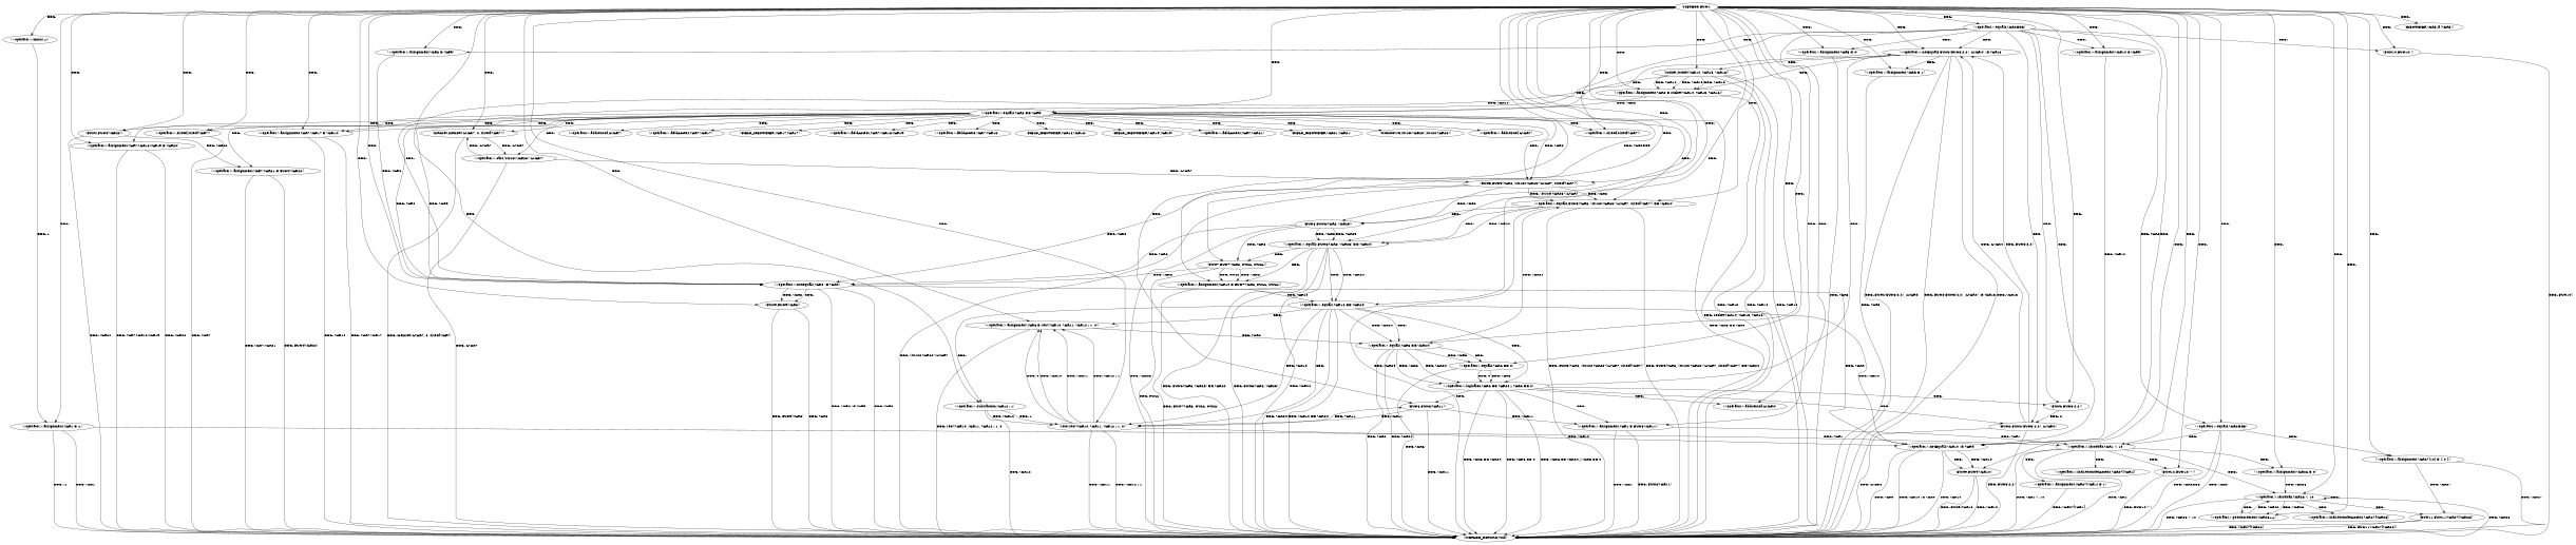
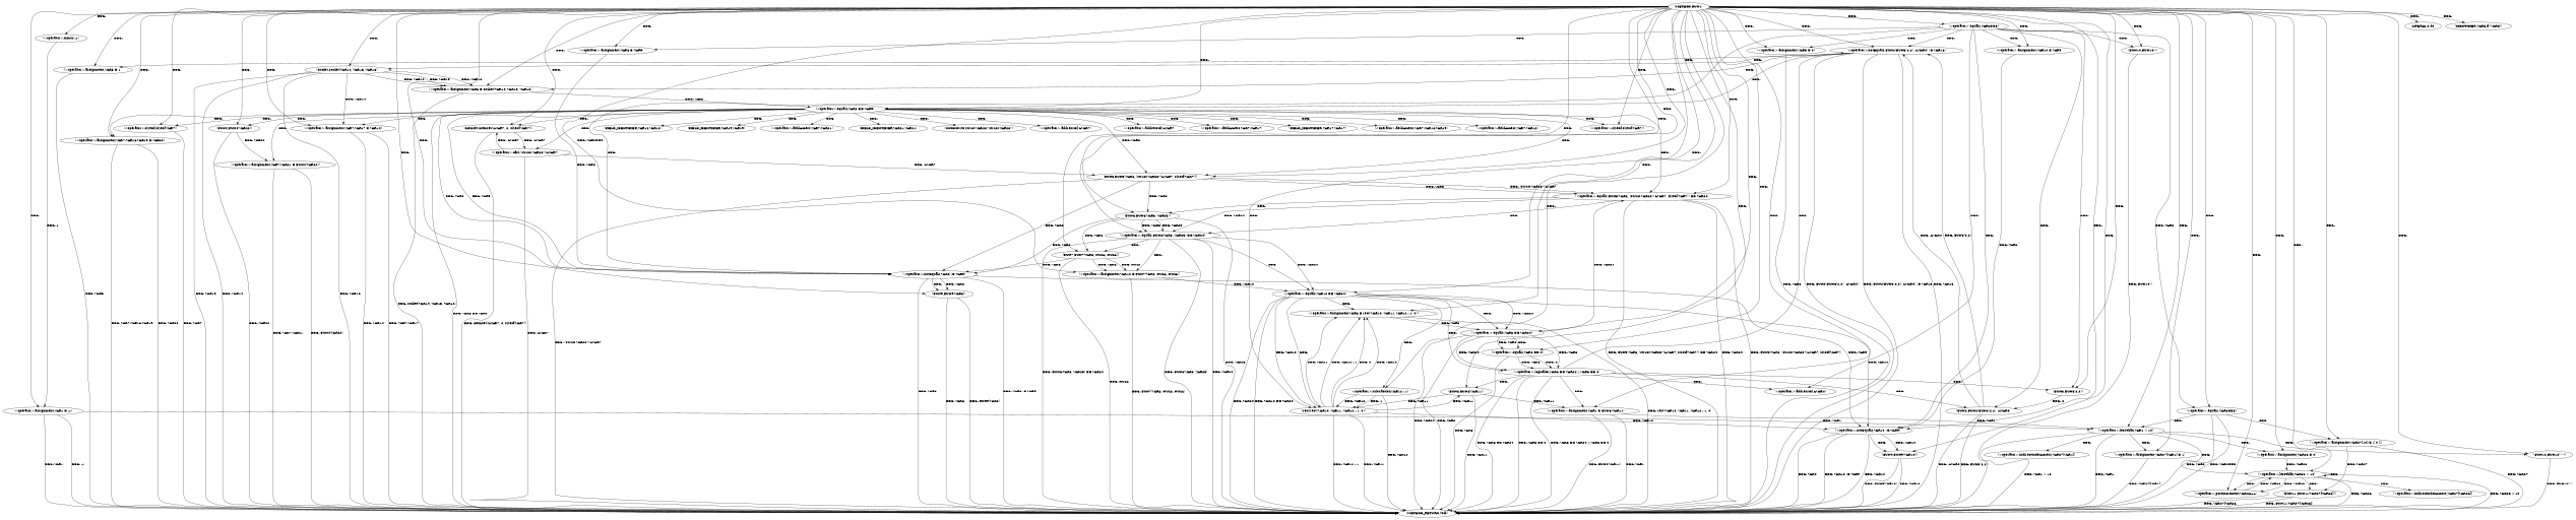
  digraph {
    n1 [label="(METHOD,FUN1)"]
    n2 [label="(<operator>.assignment,VAR1 = -1)"]
    n3 [label="(<operator>.minus,-1)"]
    n4 [label="(<operator>.equals,VAR2==5)"]
    n5 [label="(<operator>.assignment,VAR5 = 0)"]
    n6 [label="(<operator>.assignment,VAR8 = VAR9)"]
    n7 [label="(<operator>.assignment,VAR10 = VAR9)"]
    n8 [label="(<operator>.notEquals,FUN2(FUN3(2,2), &VAR4) != VAR13)"]
    n9 [label="(FUN3,FUN3(2,2))"]
    n10 [label="(<operator>.assignment,VAR5 = 1)"]
    n11 [label="(<operator>.assignment,VAR8 = socket(VAR14, VAR15, VAR16))"]
    n12 [label="(socket,socket(VAR14, VAR15, VAR16))"]
    n13 [label="(<operator>.equals,VAR8 == VAR9)"]
    n14 [label="(memset,memset(&VAR7, 0, sizeof(VAR7)))"]
    n15 [label="(<operator>.sizeOf,sizeof(VAR7))"]
    n16 [label="(<operator>.assignment,VAR7.VAR17 = VAR14)"]
    n17 [label="(<operator>.assignment,VAR7.VAR18.VAR19 = VAR20)"]
    n18 [label="(FUN4,FUN4(VAR22))"]
    n19 [label="(<operator>.equals,FUN5(VAR8, (struct VAR23*)&VAR7, sizeof(VAR7)) == VAR24)"]
    n20 [label="(FUN5,FUN5(VAR8, (struct VAR23*)&VAR7, sizeof(VAR7)))"]
    n21 [label="(<operator>.sizeOf,sizeof(VAR7))"]
    n22 [label="(<operator>.equals,FUN6(VAR8, VAR25) == VAR24)"]
    n23 [label="(FUN6,FUN6(VAR8, VAR25))"]
    n24 [label="(<operator>.assignment,VAR10 = FUN7(VAR8, NULL, NULL))"]
    n25 [label="(FUN7,FUN7(VAR8, NULL, NULL))"]
    n26 [label="(<operator>.equals,VAR10 == VAR24)"]
    n27 [label="(<operator>.assignment,VAR6 = recv(VAR10, VAR11, VAR12 - 1, 0))"]
    n28 [label="(recv,recv(VAR10, VAR11, VAR12 - 1, 0))"]
    n29 [label="(<operator>.subtraction,VAR12 - 1)"]
    n30 [label="(<operator>.equals,VAR6 == VAR24)"]
    n31 [label="(<operator>.equals,VAR6 == 0)"]
    n32 [label="(<operator>.assignment,VAR1 = FUN8(VAR11))"]
    n33 [label="(FUN8,FUN8(VAR11))"]
+   n34 [label="(LITERAL,0,do)"]
    n35 [label="(<operator>.notEquals,VAR8 != VAR9)"]
    n36 [label="(FUN9,FUN9(VAR8))"]
    n37 [label="(<operator>.notEquals,VAR10 != VAR9)"]
    n38 [label="(FUN9,FUN9(VAR10))"]
    n39 [label="(IDENTIFIER,VAR5,if (VAR5))"]
    n40 [label="(FUN10,FUN10())"]
    n41 [label="(<operator>.equals,VAR2==5)"]
    n42 [label="(<operator>.assignment,VAR27[10] = { 0 })"]
    n43 [label="(<operator>.lessThan,VAR1 < 10)"]
    n44 [label="(<operator>.assignment,VAR27[VAR1] = 1)"]
    n45 [label="(<operator>.assignment,VAR26 = 0)"]
    n46 [label="(<operator>.lessThan,VAR26 < 10)"]
    n47 [label="(<operator>.postIncrement,VAR26++)"]
    n48 [label="(FUN12,FUN12(\"\"))"]
    n49 [label="(METHOD_RETURN,void)"]
    n50 [label="(FUN2,FUN2(FUN3(2,2), &VAR4))"]
    n51 [label="(<operator>.addressOf,&VAR4)"]
    n52 [label="(<operator>.assignment,VAR7.VAR21 = FUN4(VAR22))"]
    n53 [label="(<operator>.cast,(struct VAR23*)&VAR7)"]
    n54 [label="(<operator>.addressOf,&VAR7)"]
    n55 [label="(<operator>.fieldAccess,VAR7.VAR17)"]
    n56 [label="(FIELD_IDENTIFIER,VAR17,VAR17)"]
    n57 [label="(<operator>.fieldAccess,VAR7.VAR18.VAR19)"]
    n58 [label="(<operator>.fieldAccess,VAR7.VAR18)"]
    n59 [label="(FIELD_IDENTIFIER,VAR18,VAR18)"]
    n60 [label="(FIELD_IDENTIFIER,VAR19,VAR19)"]
    n61 [label="(<operator>.fieldAccess,VAR7.VAR21)"]
    n62 [label="(FIELD_IDENTIFIER,VAR21,VAR21)"]
    n63 [label="(UNKNOWN,struct VAR23*,struct VAR23*)"]
    n64 [label="(<operator>.addressOf,&VAR7)"]
    n65 [label="(<operator>.logicalOr,VAR6 == VAR24 || VAR6 == 0)"]
    n66 [label="(FUN11,FUN11(VAR27[VAR26]))"]
    n67 [label="(<operator>.indirectIndexAccess,VAR27[VAR1])"]
    n68 [label="(<operator>.indirectIndexAccess,VAR27[VAR26])"]
    n1 -> n2 [label="DDG: "]
    n1 -> n3 [label="DDG: "]
    n1 -> n4 [label="DDG: "]
    n1 -> n5 [label="DDG: "]
    n1 -> n6 [label="DDG: "]
    n1 -> n7 [label="DDG: "]
    n1 -> n8 [label="DDG: "]
    n1 -> n9 [label="DDG: "]
    n1 -> n10 [label="DDG: "]
    n1 -> n11 [label="DDG: "]
    n1 -> n12 [label="DDG: "]
    n1 -> n13 [label="DDG: "]
    n1 -> n14 [label="DDG: "]
    n1 -> n15 [label="DDG: "]
    n1 -> n16 [label="DDG: "]
    n1 -> n17 [label="DDG: "]
    n1 -> n18 [label="DDG: "]
    n1 -> n19 [label="DDG: "]
    n1 -> n20 [label="DDG: "]
    n1 -> n21 [label="DDG: "]
    n1 -> n22 [label="DDG: "]
    n1 -> n23 [label="DDG: "]
    n1 -> n24 [label="DDG: VAR2==5"]
    n1 -> n25 [label="DDG: "]
    n1 -> n26 [label="DDG: "]
    n1 -> n27 [label="DDG: "]
    n1 -> n28 [label="DDG: "]
    n1 -> n29 [label="DDG: "]
    n1 -> n30 [label="DDG: "]
    n1 -> n31 [label="DDG: "]
    n1 -> n32 [label="DDG: "]
    n1 -> n33 [label="DDG: "]
+   n1 -> n34 [label="DDG: "]
    n1 -> n35 [label="DDG: "]
    n1 -> n36 [label="DDG: "]
    n1 -> n37 [label="DDG: "]
    n1 -> n38 [label="DDG: "]
    n1 -> n39 [label="DDG: "]
    n1 -> n40 [label="DDG: "]
    n1 -> n41 [label="DDG: "]
    n1 -> n42 [label="DDG: "]
    n1 -> n43 [label="DDG: "]
+   n1 -> n44 [label="DDG: "]
    n1 -> n45 [label="DDG: "]
    n1 -> n46 [label="DDG: "]
    n1 -> n47 [label="DDG: "]
    n1 -> n48 [label="DDG: "]
    n2 -> n43 [label="DDG: VAR1"]
    n2 -> n49 [label="DDG: VAR1"]
    n2 -> n49 [label="DDG: -1"]
    n3 -> n2 [label="DDG: 1"]
    n4 -> n5 [label="CDG: "]
    n4 -> n6 [label="CDG: "]
    n4 -> n7 [label="CDG: "]
    n4 -> n8 [label="CDG: "]
    n4 -> n9 [label="CDG: "]
    n4 -> n35 [label="CDG: "]
    n4 -> n37 [label="CDG: "]
    n4 -> n40 [label="CDG: "]
    n4 -> n41 [label="DDG: VAR2"]
    n4 -> n50 [label="CDG: "]
    n4 -> n51 [label="CDG: "]
    n5 -> n49 [label="DDG: VAR5"]
    n6 -> n35 [label="DDG: VAR8"]
-   n7 -> n37 [label="DDG: VAR10"]
+   n7 -> n37 [label="DDG: VAR6"]
    n8 -> n10 [label="CDG: "]
    n8 -> n11 [label="CDG: "]
    n8 -> n12 [label="CDG: "]
    n8 -> n13 [label="CDG: "]
    n8 -> n49 [label="DDG: FUN2(FUN3(2,2), &VAR4)"]
    n8 -> n49 [label="DDG: FUN2(FUN3(2,2), &VAR4) != VAR13"]
    n8 -> n49 [label="DDG: VAR13"]
    n9 -> n50 [label="DDG: 2"]
    n10 -> n49 [label="DDG: VAR5"]
    n11 -> n13 [label="DDG: VAR8"]
    n11 -> n49 [label="DDG: socket(VAR14, VAR15, VAR16)"]
    n12 -> n11 [label="DDG: VAR14"]
    n12 -> n11 [label="DDG: VAR15"]
    n12 -> n11 [label="DDG: VAR16"]
    n12 -> n16 [label="DDG: VAR14"]
    n12 -> n49 [label="DDG: VAR15"]
    n12 -> n49 [label="DDG: VAR14"]
    n12 -> n49 [label="DDG: VAR16"]
    n13 -> n14 [label="CDG: "]
    n13 -> n15 [label="CDG: "]
    n13 -> n16 [label="CDG: "]
    n13 -> n17 [label="CDG: "]
    n13 -> n18 [label="CDG: "]
    n13 -> n19 [label="CDG: "]
    n13 -> n20 [label="DDG: VAR8"]
    n13 -> n20 [label="CDG: "]
    n13 -> n21 [label="CDG: "]
    n13 -> n35 [label="DDG: VAR8"]
    n13 -> n35 [label="DDG: VAR9"]
    n13 -> n49 [label="DDG: VAR8 == VAR9"]
    n13 -> n52 [label="CDG: "]
    n13 -> n53 [label="CDG: "]
    n13 -> n54 [label="CDG: "]
    n13 -> n55 [label="CDG: "]
    n13 -> n56 [label="CDG: "]
    n13 -> n57 [label="CDG: "]
    n13 -> n58 [label="CDG: "]
    n13 -> n59 [label="CDG: "]
    n13 -> n60 [label="CDG: "]
    n13 -> n61 [label="CDG: "]
    n13 -> n62 [label="CDG: "]
    n13 -> n63 [label="CDG: "]
    n13 -> n64 [label="CDG: "]
    n14 -> n49 [label="DDG: memset(&VAR7, 0, sizeof(VAR7))"]
    n14 -> n53 [label="DDG: &VAR7"]
    n16 -> n49 [label="DDG: VAR7.VAR17"]
    n16 -> n49 [label="DDG: VAR14"]
    n17 -> n49 [label="DDG: VAR7.VAR18.VAR19"]
    n17 -> n49 [label="DDG: VAR20"]
    n18 -> n49 [label="DDG: VAR22"]
    n18 -> n52 [label="DDG: VAR22"]
    n19 -> n22 [label="DDG: VAR24"]
    n19 -> n22 [label="CDG: "]
    n19 -> n23 [label="CDG: "]
    n19 -> n49 [label="DDG: FUN5(VAR8, (struct VAR23*)&VAR7, sizeof(VAR7)) == VAR24"]
    n19 -> n49 [label="DDG: VAR24"]
    n19 -> n49 [label="DDG: FUN5(VAR8, (struct VAR23*)&VAR7, sizeof(VAR7))"]
    n20 -> n19 [label="DDG: VAR8"]
    n20 -> n19 [label="DDG: (struct VAR23*)&VAR7"]
    n20 -> n23 [label="DDG: VAR8"]
    n20 -> n35 [label="DDG: VAR8"]
    n20 -> n49 [label="DDG: (struct VAR23*)&VAR7"]
    n21 -> n49 [label="DDG: VAR7"]
    n22 -> n24 [label="CDG: "]
    n22 -> n25 [label="CDG: "]
    n22 -> n26 [label="DDG: VAR24"]
    n22 -> n26 [label="CDG: "]
    n22 -> n49 [label="DDG: VAR24"]
    n22 -> n49 [label="DDG: FUN6(VAR8, VAR25) == VAR24"]
    n22 -> n49 [label="DDG: FUN6(VAR8, VAR25)"]
    n23 -> n22 [label="DDG: VAR8"]
    n23 -> n22 [label="DDG: VAR25"]
    n23 -> n25 [label="DDG: VAR8"]
    n23 -> n35 [label="DDG: VAR8"]
    n23 -> n49 [label="DDG: VAR25"]
    n24 -> n26 [label="DDG: VAR10"]
    n24 -> n49 [label="DDG: FUN7(VAR8, NULL, NULL)"]
    n25 -> n24 [label="DDG: VAR8"]
    n25 -> n24 [label="DDG: NULL"]
    n25 -> n35 [label="DDG: VAR8"]
    n25 -> n49 [label="DDG: NULL"]
    n26 -> n27 [label="CDG: "]
    n26 -> n28 [label="DDG: VAR10"]
    n26 -> n28 [label="CDG: "]
    n26 -> n29 [label="CDG: "]
    n26 -> n30 [label="DDG: VAR24"]
    n26 -> n30 [label="CDG: "]
    n26 -> n37 [label="DDG: VAR10"]
    n26 -> n49 [label="DDG: VAR10 == VAR24"]
    n26 -> n49 [label="DDG: VAR24"]
    n26 -> n65 [label="CDG: "]
    n27 -> n30 [label="DDG: VAR6"]
    n27 -> n49 [label="DDG: recv(VAR10, VAR11, VAR12 - 1, 0)"]
    n28 -> n27 [label="DDG: VAR10"]
    n28 -> n27 [label="DDG: VAR11"]
    n28 -> n27 [label="DDG: VAR12 - 1"]
    n28 -> n27 [label="DDG: 0"]
    n28 -> n33 [label="DDG: VAR11"]
    n28 -> n37 [label="DDG: VAR10"]
    n28 -> n49 [label="DDG: VAR12 - 1"]
    n28 -> n49 [label="DDG: VAR11"]
    n29 -> n28 [label="DDG: VAR12"]
    n29 -> n28 [label="DDG: 1"]
    n29 -> n49 [label="DDG: VAR12"]
    n30 -> n19 [label="DDG: VAR24"]
    n30 -> n31 [label="DDG: VAR6"]
    n30 -> n31 [label="CDG: "]
    n30 -> n49 [label="DDG: VAR24"]
    n30 -> n49 [label="DDG: VAR6"]
    n30 -> n65 [label="DDG: VAR6"]
    n30 -> n65 [label="DDG: VAR24"]
    n31 -> n49 [label="DDG: VAR6"]
    n31 -> n65 [label="DDG: VAR6"]
    n31 -> n65 [label="DDG: 0"]
    n32 -> n43 [label="DDG: VAR1"]
    n32 -> n49 [label="DDG: FUN8(VAR11)"]
    n32 -> n49 [label="DDG: VAR1"]
    n33 -> n28 [label="DDG: VAR11"]
    n33 -> n32 [label="DDG: VAR11"]
    n33 -> n49 [label="DDG: VAR11"]
    n35 -> n36 [label="DDG: VAR8"]
    n35 -> n36 [label="CDG: "]
    n35 -> n37 [label="DDG: VAR9"]
    n35 -> n49 [label="DDG: VAR8 != VAR9"]
    n35 -> n49 [label="DDG: VAR8"]
    n36 -> n49 [label="DDG: VAR8"]
    n36 -> n49 [label="DDG: FUN9(VAR8)"]
    n37 -> n38 [label="DDG: VAR10"]
    n37 -> n38 [label="CDG: "]
    n37 -> n49 [label="DDG: VAR9"]
    n37 -> n49 [label="DDG: VAR10 != VAR9"]
    n37 -> n49 [label="DDG: VAR10"]
    n38 -> n49 [label="DDG: VAR10"]
    n38 -> n49 [label="DDG: FUN9(VAR10)"]
    n40 -> n49 [label="DDG: FUN10()"]
    n41 -> n42 [label="CDG: "]
    n41 -> n43 [label="CDG: "]
    n41 -> n49 [label="DDG: VAR2"]
    n41 -> n49 [label="DDG: VAR2==5"]
    n42 -> n49 [label="DDG: VAR27"]
    n42 -> n66 [label="DDG: VAR27"]
    n43 -> n44 [label="CDG: "]
    n43 -> n45 [label="CDG: "]
    n43 -> n46 [label="DDG: "]
    n43 -> n48 [label="CDG: "]
    n43 -> n49 [label="DDG: VAR1"]
    n43 -> n49 [label="DDG: VAR1 < 10"]
    n43 -> n67 [label="CDG: "]
    n44 -> n49 [label="DDG: VAR27[VAR1]"]
    n45 -> n46 [label="DDG: VAR26"]
    n46 -> n46 [label="CDG: "]
    n46 -> n47 [label="DDG: VAR26"]
    n46 -> n47 [label="CDG: "]
    n46 -> n49 [label="DDG: VAR26 < 10"]
    n46 -> n49 [label="DDG: VAR26"]
    n46 -> n66 [label="CDG: "]
    n46 -> n68 [label="CDG: "]
    n47 -> n46 [label="DDG: VAR26"]
    n48 -> n49 [label="DDG: FUN12(\"\")"]
    n50 -> n8 [label="DDG: FUN3(2,2)"]
    n50 -> n8 [label="DDG: &VAR4"]
    n50 -> n49 [label="DDG: FUN3(2,2)"]
    n50 -> n49 [label="DDG: &VAR4"]
    n52 -> n49 [label="DDG: FUN4(VAR22)"]
    n52 -> n49 [label="DDG: VAR7.VAR21"]
    n53 -> n14 [label="DDG: &VAR7"]
    n53 -> n20 [label="DDG: &VAR7"]
    n53 -> n49 [label="DDG: &VAR7"]
    n65 -> n8 [label="CDG: "]
    n65 -> n9 [label="CDG: "]
    n65 -> n32 [label="CDG: "]
    n65 -> n33 [label="CDG: "]
    n65 -> n49 [label="DDG: VAR6 == VAR24"]
    n65 -> n49 [label="DDG: VAR6 == 0"]
    n65 -> n49 [label="DDG: VAR6 == VAR24 || VAR6 == 0"]
    n65 -> n50 [label="CDG: "]
    n65 -> n51 [label="CDG: "]
    n66 -> n49 [label="DDG: FUN11(VAR27[VAR26])"]
    n66 -> n49 [label="DDG: VAR27[VAR26]"]
  }
